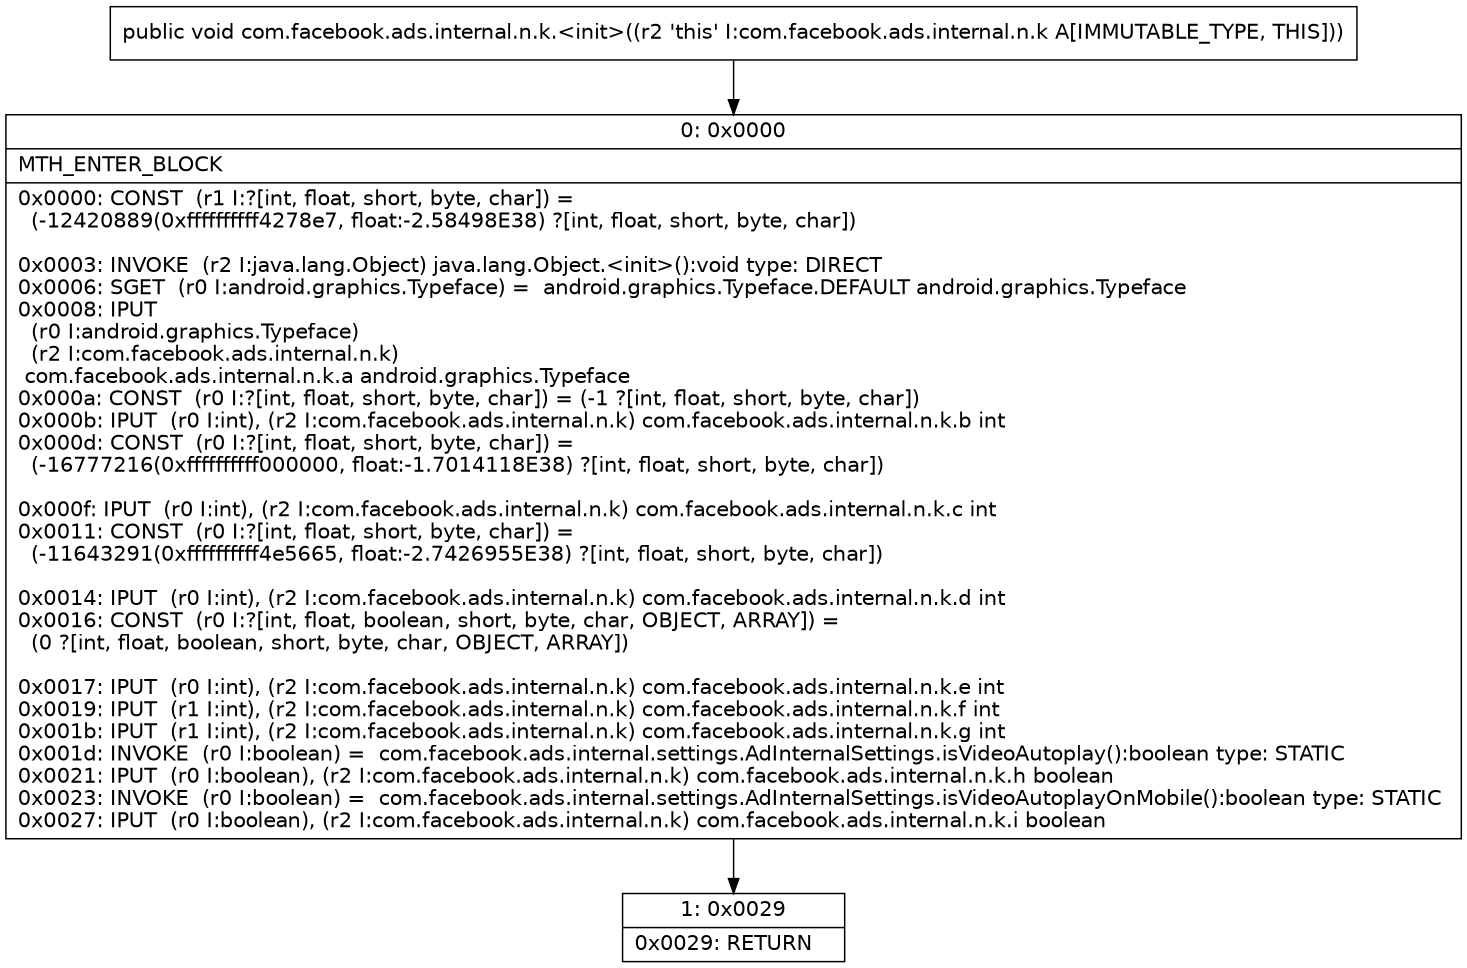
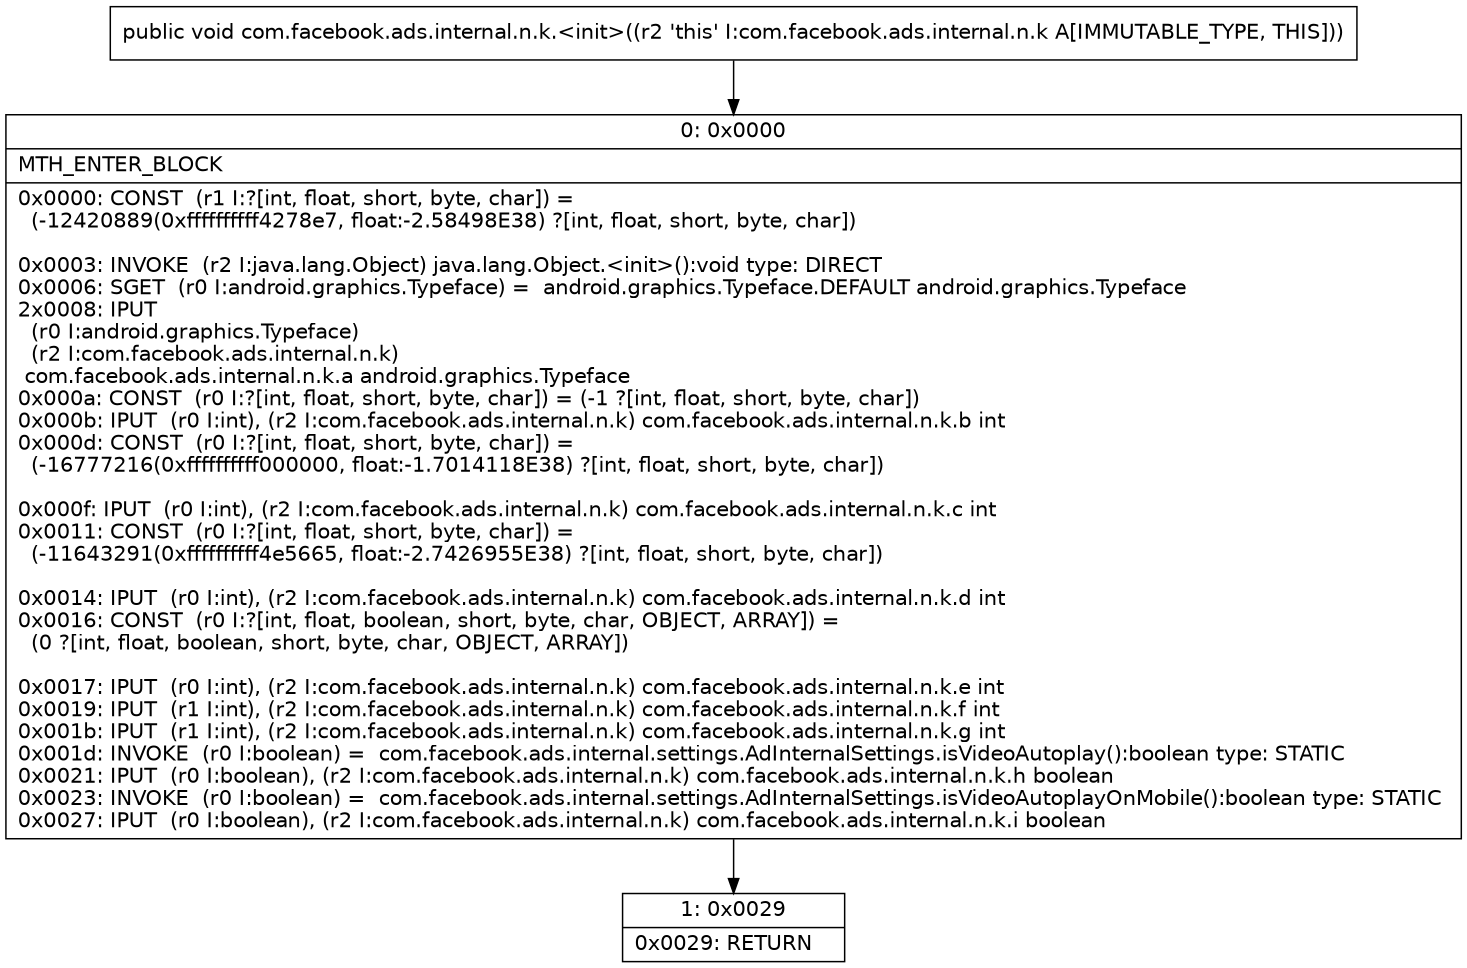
  digraph {
    fontname="DejaVu Sans"
    node [shape=record fontname="DejaVu Sans"]
    edge [fontname="DejaVu Sans"]
-   n1 [label="{0\:\ 0x0000|MTH_ENTER_BLOCK\l|0x0000: CONST  (r1 I:?[int, float, short, byte, char]) = \l  (\-12420889(0xffffffffff4278e7, float:\-2.58498E38) ?[int, float, short, byte, char])\l \l0x0003: INVOKE  (r2 I:java.lang.Object) java.lang.Object.\<init\>():void type: DIRECT \l0x0006: SGET  (r0 I:android.graphics.Typeface) =  android.graphics.Typeface.DEFAULT android.graphics.Typeface \l0x0008: IPUT  \l  (r0 I:android.graphics.Typeface)\l  (r2 I:com.facebook.ads.internal.n.k)\l com.facebook.ads.internal.n.k.a android.graphics.Typeface \l0x000a: CONST  (r0 I:?[int, float, short, byte, char]) = (\-1 ?[int, float, short, byte, char]) \l0x000b: IPUT  (r0 I:int), (r2 I:com.facebook.ads.internal.n.k) com.facebook.ads.internal.n.k.b int \l0x000d: CONST  (r0 I:?[int, float, short, byte, char]) = \l  (\-16777216(0xffffffffff000000, float:\-1.7014118E38) ?[int, float, short, byte, char])\l \l0x000f: IPUT  (r0 I:int), (r2 I:com.facebook.ads.internal.n.k) com.facebook.ads.internal.n.k.c int \l0x0011: CONST  (r0 I:?[int, float, short, byte, char]) = \l  (\-11643291(0xffffffffff4e5665, float:\-2.7426955E38) ?[int, float, short, byte, char])\l \l0x0014: IPUT  (r0 I:int), (r2 I:com.facebook.ads.internal.n.k) com.facebook.ads.internal.n.k.d int \l0x0016: CONST  (r0 I:?[int, float, boolean, short, byte, char, OBJECT, ARRAY]) = \l  (0 ?[int, float, boolean, short, byte, char, OBJECT, ARRAY])\l \l0x0017: IPUT  (r0 I:int), (r2 I:com.facebook.ads.internal.n.k) com.facebook.ads.internal.n.k.e int \l0x0019: IPUT  (r1 I:int), (r2 I:com.facebook.ads.internal.n.k) com.facebook.ads.internal.n.k.f int \l0x001b: IPUT  (r1 I:int), (r2 I:com.facebook.ads.internal.n.k) com.facebook.ads.internal.n.k.g int \l0x001d: INVOKE  (r0 I:boolean) =  com.facebook.ads.internal.settings.AdInternalSettings.isVideoAutoplay():boolean type: STATIC \l0x0021: IPUT  (r0 I:boolean), (r2 I:com.facebook.ads.internal.n.k) com.facebook.ads.internal.n.k.h boolean \l0x0023: INVOKE  (r0 I:boolean) =  com.facebook.ads.internal.settings.AdInternalSettings.isVideoAutoplayOnMobile():boolean type: STATIC \l0x0027: IPUT  (r0 I:boolean), (r2 I:com.facebook.ads.internal.n.k) com.facebook.ads.internal.n.k.i boolean \l}"]
+   n1 [label="{0\:\ 0x0000|MTH_ENTER_BLOCK\l|0x0000: CONST  (r1 I:?[int, float, short, byte, char]) = \l  (\-12420889(0xffffffffff4278e7, float:\-2.58498E38) ?[int, float, short, byte, char])\l \l0x0003: INVOKE  (r2 I:java.lang.Object) java.lang.Object.\<init\>():void type: DIRECT \l0x0006: SGET  (r0 I:android.graphics.Typeface) =  android.graphics.Typeface.DEFAULT android.graphics.Typeface \l2x0008: IPUT  \l  (r0 I:android.graphics.Typeface)\l  (r2 I:com.facebook.ads.internal.n.k)\l com.facebook.ads.internal.n.k.a android.graphics.Typeface \l0x000a: CONST  (r0 I:?[int, float, short, byte, char]) = (\-1 ?[int, float, short, byte, char]) \l0x000b: IPUT  (r0 I:int), (r2 I:com.facebook.ads.internal.n.k) com.facebook.ads.internal.n.k.b int \l0x000d: CONST  (r0 I:?[int, float, short, byte, char]) = \l  (\-16777216(0xffffffffff000000, float:\-1.7014118E38) ?[int, float, short, byte, char])\l \l0x000f: IPUT  (r0 I:int), (r2 I:com.facebook.ads.internal.n.k) com.facebook.ads.internal.n.k.c int \l0x0011: CONST  (r0 I:?[int, float, short, byte, char]) = \l  (\-11643291(0xffffffffff4e5665, float:\-2.7426955E38) ?[int, float, short, byte, char])\l \l0x0014: IPUT  (r0 I:int), (r2 I:com.facebook.ads.internal.n.k) com.facebook.ads.internal.n.k.d int \l0x0016: CONST  (r0 I:?[int, float, boolean, short, byte, char, OBJECT, ARRAY]) = \l  (0 ?[int, float, boolean, short, byte, char, OBJECT, ARRAY])\l \l0x0017: IPUT  (r0 I:int), (r2 I:com.facebook.ads.internal.n.k) com.facebook.ads.internal.n.k.e int \l0x0019: IPUT  (r1 I:int), (r2 I:com.facebook.ads.internal.n.k) com.facebook.ads.internal.n.k.f int \l0x001b: IPUT  (r1 I:int), (r2 I:com.facebook.ads.internal.n.k) com.facebook.ads.internal.n.k.g int \l0x001d: INVOKE  (r0 I:boolean) =  com.facebook.ads.internal.settings.AdInternalSettings.isVideoAutoplay():boolean type: STATIC \l0x0021: IPUT  (r0 I:boolean), (r2 I:com.facebook.ads.internal.n.k) com.facebook.ads.internal.n.k.h boolean \l0x0023: INVOKE  (r0 I:boolean) =  com.facebook.ads.internal.settings.AdInternalSettings.isVideoAutoplayOnMobile():boolean type: STATIC \l0x0027: IPUT  (r0 I:boolean), (r2 I:com.facebook.ads.internal.n.k) com.facebook.ads.internal.n.k.i boolean \l}"]
    n2 [label="{1\:\ 0x0029|0x0029: RETURN   \l}"]
    n3 [label="{public void com.facebook.ads.internal.n.k.\<init\>((r2 'this' I:com.facebook.ads.internal.n.k A[IMMUTABLE_TYPE, THIS])) }"]
    n1 -> n2
    n3 -> n1
  }
